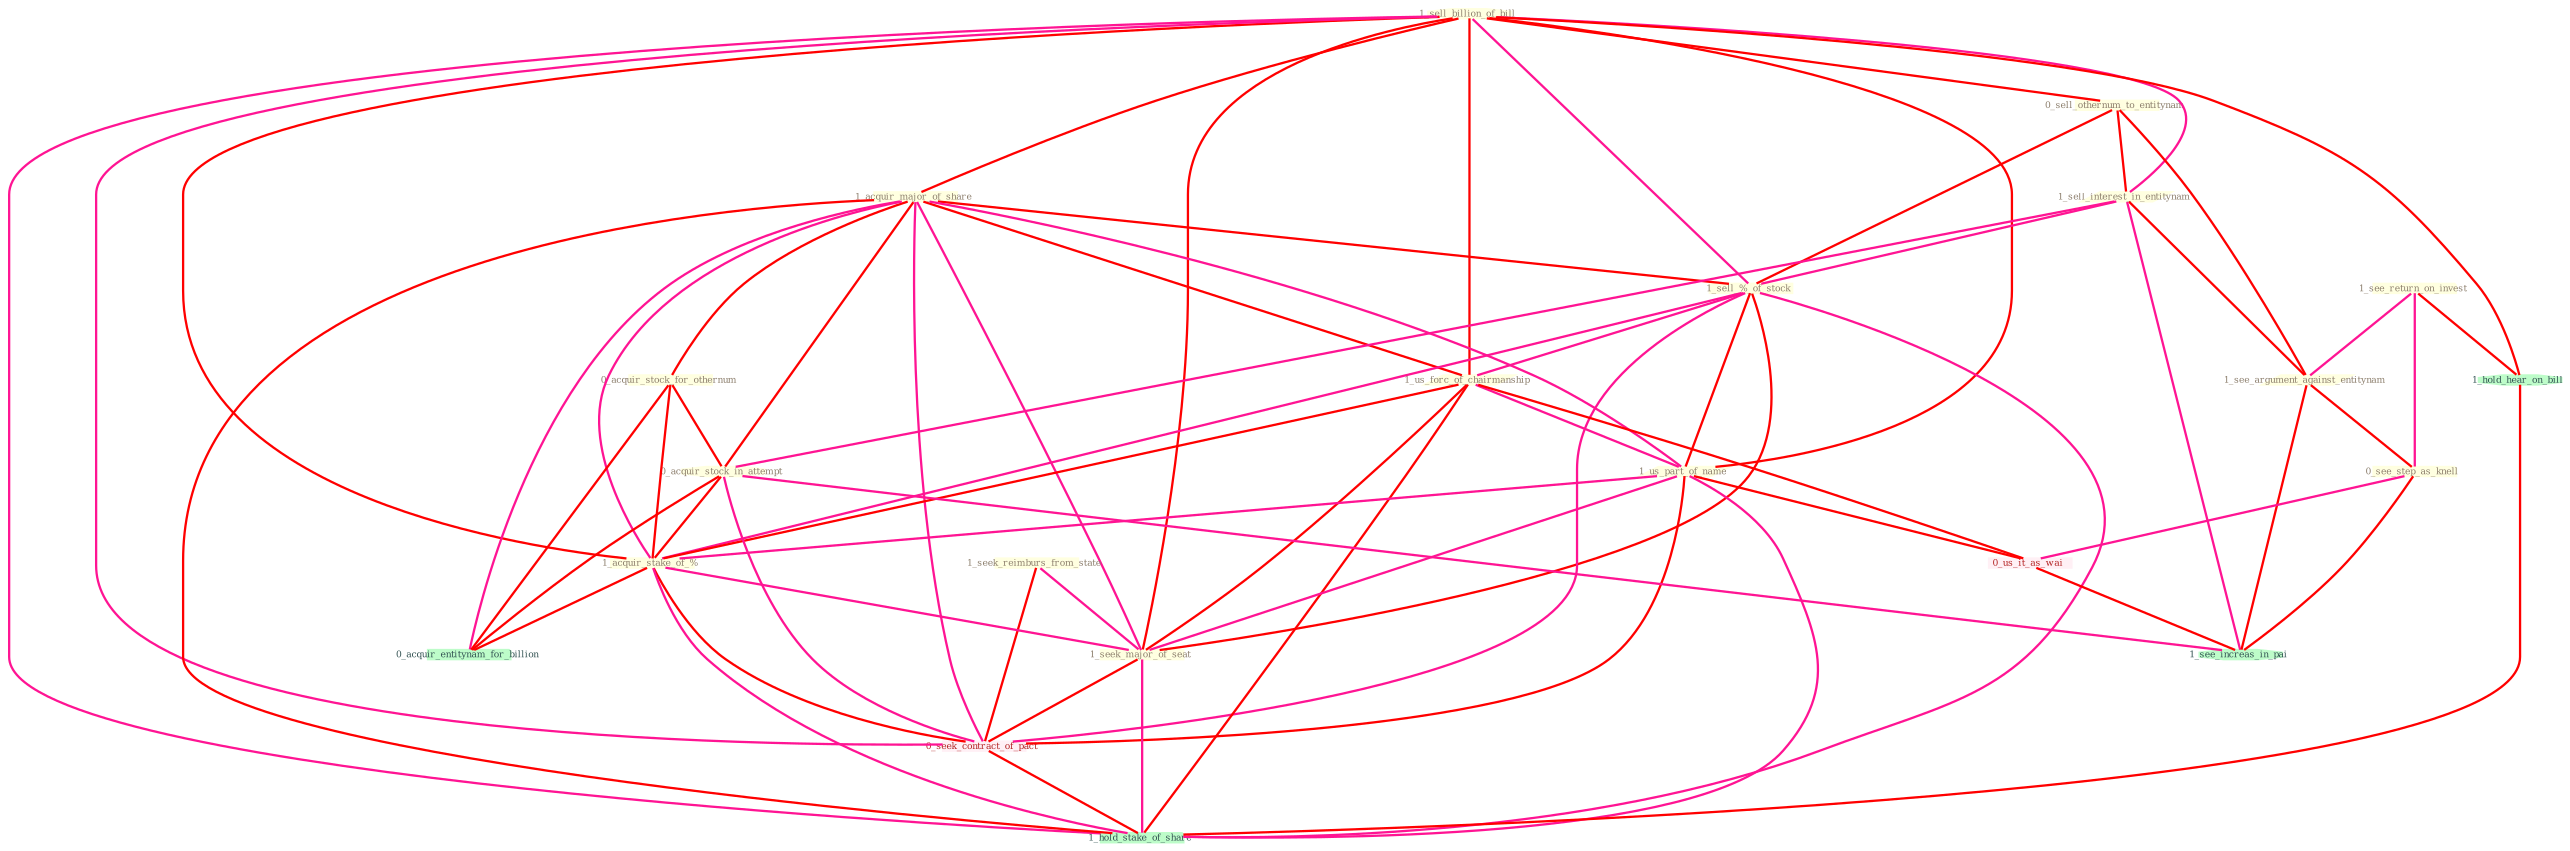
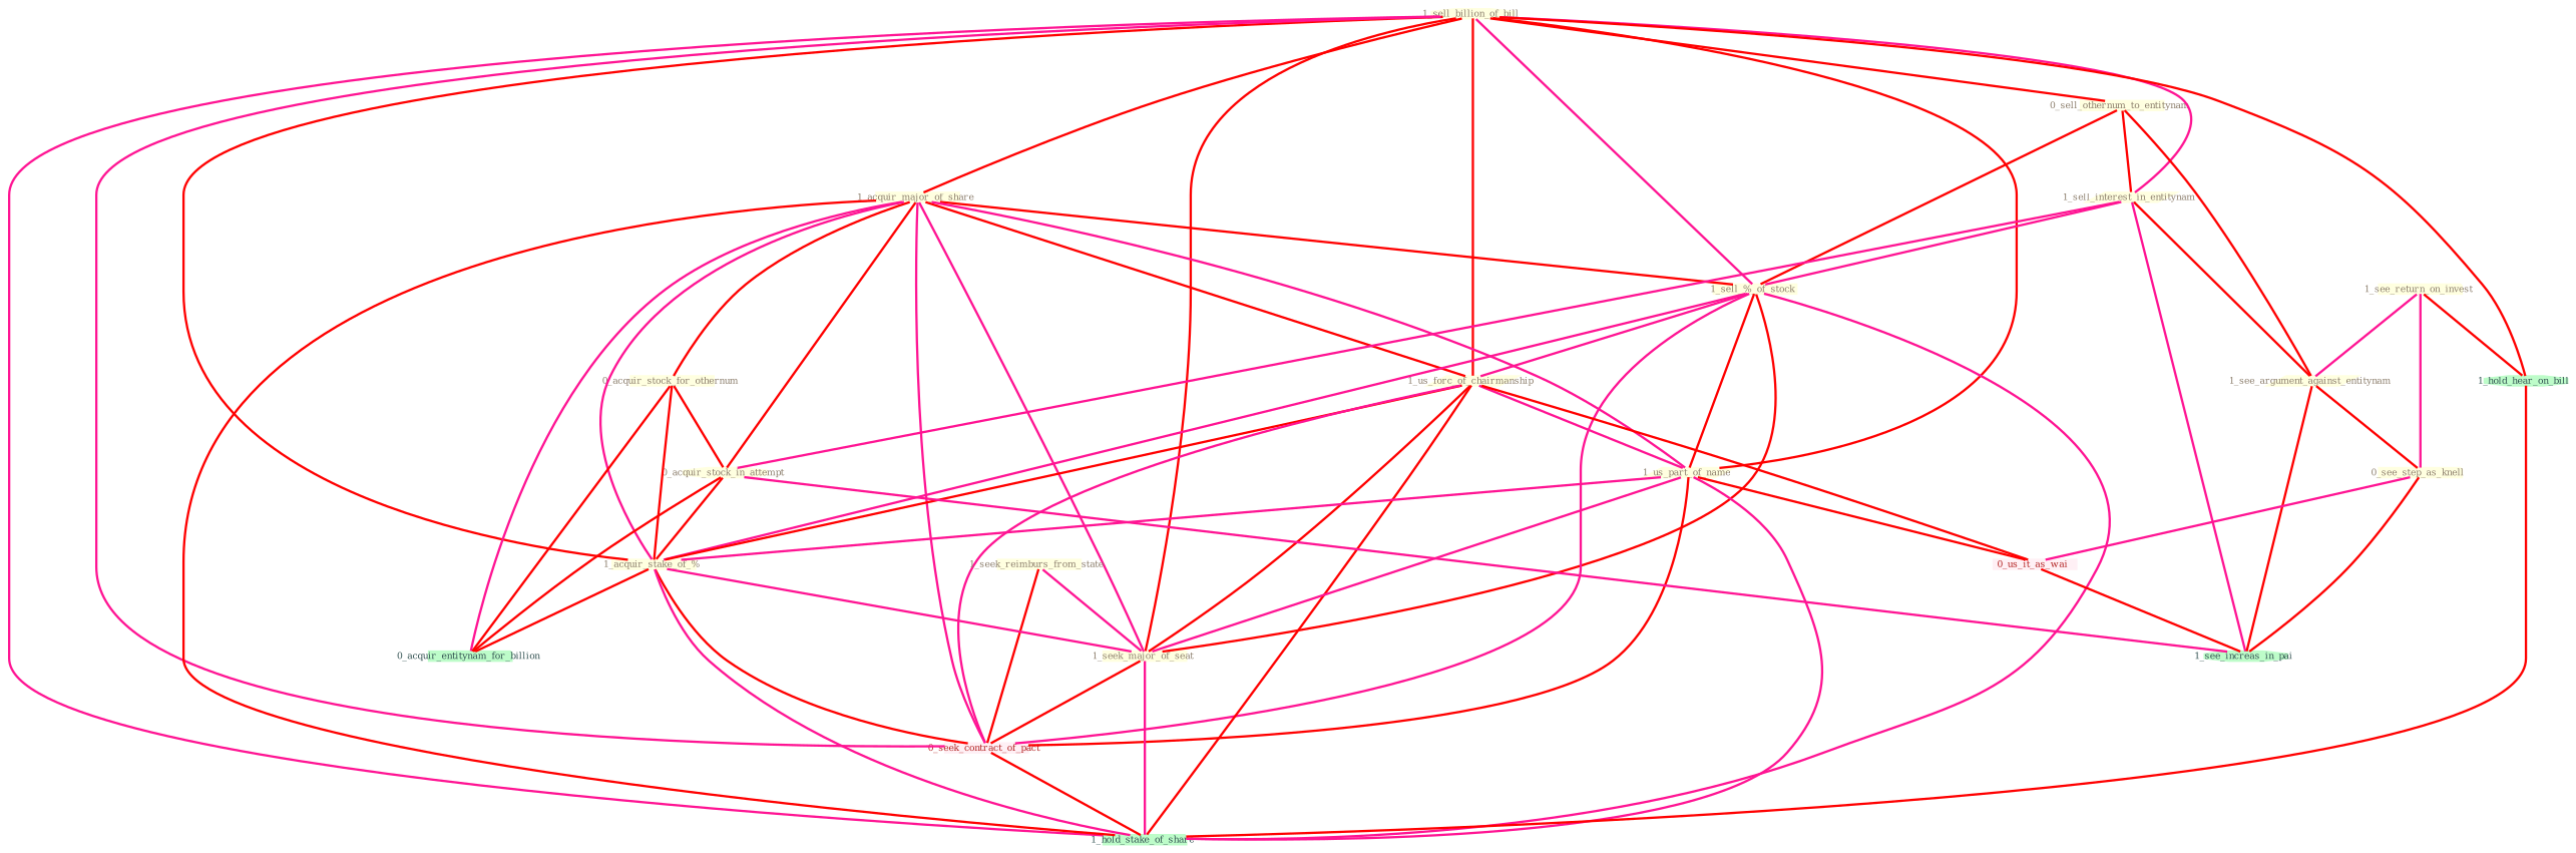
  graph {
    node [color="#ffffe0" fixedsize=true fontcolor="#8b7d6b" fontsize=4 shape=box style=filled]
    edge [color=red w=1]
    "1_sell_billion_of_bill " [height=.06 shape=octagon width=.5]
    "0_sell_othernum_to_entitynam " [height=.06 width=.5]
    "1_acquir_major_of_share " [height=.06 width=.5]
    "1_sell_interest_in_entitynam " [height=.06 shape=parallelogram width=.5]
    "1_see_return_on_invest " [height=.06 shape=note width=.5]
    "1_sell_%_of_stock " [height=.06 width=.5]
    "0_acquir_stock_for_othernum " [height=.06 width=.5]
    "1_us_forc_of_chairmanship " [height=.06 shape=parallelogram width=.5]
    "1_us_part_of_name " [height=.06 shape=parallelogram width=.5]
    "1_seek_reimburs_from_state " [height=.06 width=.5]
    "1_see_argument_against_entitynam " [height=.06 shape=parallelogram width=.5]
    "0_see_step_as_knell " [height=.06 shape=note width=.5]
    "0_acquir_stock_in_attempt " [height=.06 shape=octagon width=.5]
    "1_acquir_stake_of_% " [height=.06 shape=note width=.5]
    "1_seek_major_of_seat " [height=.06 width=.5]
    "0_seek_contract_of_pact " [color="#fff0f5" fontcolor="#b22222" height=.06 width=.5]
    "0_us_it_as_wai " [color="#fff0f5" fontcolor="#b22222" height=.06 width=.5]
    "1_hold_hear_on_bill " [color="#BDFCC9" fontcolor="#2f4f4f" height=.06 shape=octagon width=.5]
    "1_hold_stake_of_share " [color="#BDFCC9" fontcolor="#2f4f4f" height=.06 shape=note width=.5]
    "0_acquir_entitynam_for_billion " [color="#BDFCC9" fontcolor="#2f4f4f" height=.06 shape=note width=.5]
    "1_see_increas_in_pai " [color="#BDFCC9" fontcolor="#2f4f4f" height=.06 shape=octagon width=.5]
    subgraph sub_1 {
      "1_sell_billion_of_bill "
      "0_sell_othernum_to_entitynam "
      "1_acquir_major_of_share "
      "1_sell_interest_in_entitynam "
      "1_see_return_on_invest "
      "1_sell_%_of_stock "
      "0_acquir_stock_for_othernum "
      "1_us_forc_of_chairmanship "
      "1_us_part_of_name "
      "1_seek_reimburs_from_state "
      "1_see_argument_against_entitynam "
      "0_see_step_as_knell "
      "0_acquir_stock_in_attempt "
      "1_acquir_stake_of_% "
      "1_seek_major_of_seat "
    }
    subgraph sub_2 {
      "0_seek_contract_of_pact "
      "0_us_it_as_wai "
    }
    "1_sell_billion_of_bill " -- "0_sell_othernum_to_entitynam "
    "1_sell_billion_of_bill " -- "1_acquir_major_of_share "
    "1_sell_billion_of_bill " -- "1_sell_interest_in_entitynam " [color=deeppink]
    "1_sell_billion_of_bill " -- "1_sell_%_of_stock " [color=deeppink w=2]
    "1_sell_billion_of_bill " -- "1_us_forc_of_chairmanship "
    "1_sell_billion_of_bill " -- "1_us_part_of_name "
    "1_sell_billion_of_bill " -- "1_acquir_stake_of_% "
    "1_sell_billion_of_bill " -- "1_seek_major_of_seat "
    "1_sell_billion_of_bill " -- "0_seek_contract_of_pact " [color=deeppink]
    "1_sell_billion_of_bill " -- "1_hold_hear_on_bill "
    "1_sell_billion_of_bill " -- "1_hold_stake_of_share " [color=deeppink]
    "0_sell_othernum_to_entitynam " -- "1_sell_interest_in_entitynam " [w=2]
    "0_sell_othernum_to_entitynam " -- "1_sell_%_of_stock "
    "0_sell_othernum_to_entitynam " -- "1_see_argument_against_entitynam "
    "1_acquir_major_of_share " -- "1_sell_%_of_stock "
    "1_acquir_major_of_share " -- "0_acquir_stock_for_othernum "
    "1_acquir_major_of_share " -- "1_us_forc_of_chairmanship "
    "1_acquir_major_of_share " -- "1_us_part_of_name " [color=deeppink]
    "1_acquir_major_of_share " -- "0_acquir_stock_in_attempt "
    "1_acquir_major_of_share " -- "1_acquir_stake_of_% " [color=deeppink w=2]
    "1_acquir_major_of_share " -- "1_seek_major_of_seat " [color=deeppink w=2]
    "1_acquir_major_of_share " -- "0_seek_contract_of_pact " [color=deeppink]
    "1_acquir_major_of_share " -- "1_hold_stake_of_share " [w=2]
    "1_acquir_major_of_share " -- "0_acquir_entitynam_for_billion " [color=deeppink]
    "1_sell_interest_in_entitynam " -- "1_sell_%_of_stock " [color=deeppink]
    "1_sell_interest_in_entitynam " -- "1_see_argument_against_entitynam "
    "1_sell_interest_in_entitynam " -- "0_acquir_stock_in_attempt " [color=deeppink]
    "1_sell_interest_in_entitynam " -- "1_see_increas_in_pai " [color=deeppink]
    "1_see_return_on_invest " -- "1_see_argument_against_entitynam " [color=deeppink]
    "1_see_return_on_invest " -- "0_see_step_as_knell " [color=deeppink]
    "1_see_return_on_invest " -- "1_hold_hear_on_bill "
    "1_sell_%_of_stock " -- "1_us_forc_of_chairmanship " [color=deeppink]
    "1_sell_%_of_stock " -- "1_us_part_of_name "
    "1_sell_%_of_stock " -- "1_acquir_stake_of_% " [color=deeppink]
    "1_sell_%_of_stock " -- "1_seek_major_of_seat "
    "1_sell_%_of_stock " -- "0_seek_contract_of_pact " [color=deeppink]
    "1_sell_%_of_stock " -- "1_hold_stake_of_share " [color=deeppink]
    "0_acquir_stock_for_othernum " -- "0_acquir_stock_in_attempt " [w=2]
    "0_acquir_stock_for_othernum " -- "1_acquir_stake_of_% "
    "0_acquir_stock_for_othernum " -- "0_acquir_entitynam_for_billion " [w=2]
    "1_us_forc_of_chairmanship " -- "1_us_part_of_name " [color=deeppink w=2]
    "1_us_forc_of_chairmanship " -- "1_acquir_stake_of_% "
    "1_us_forc_of_chairmanship " -- "1_seek_major_of_seat "
-   "0_acquir_stock_in_attempt " -- "0_seek_contract_of_pact " [color=deeppink]
+   "1_us_forc_of_chairmanship " -- "0_seek_contract_of_pact " [color=deeppink]
    "1_us_forc_of_chairmanship " -- "0_us_it_as_wai "
    "1_us_forc_of_chairmanship " -- "1_hold_stake_of_share "
    "1_us_part_of_name " -- "1_acquir_stake_of_% " [color=deeppink]
    "1_us_part_of_name " -- "1_seek_major_of_seat " [color=deeppink]
    "1_us_part_of_name " -- "0_seek_contract_of_pact "
    "1_us_part_of_name " -- "0_us_it_as_wai "
    "1_us_part_of_name " -- "1_hold_stake_of_share " [color=deeppink]
    "1_seek_reimburs_from_state " -- "1_seek_major_of_seat " [color=deeppink]
    "1_seek_reimburs_from_state " -- "0_seek_contract_of_pact "
    "1_see_argument_against_entitynam " -- "0_see_step_as_knell "
    "1_see_argument_against_entitynam " -- "1_see_increas_in_pai "
    "0_see_step_as_knell " -- "0_us_it_as_wai " [color=deeppink]
    "0_see_step_as_knell " -- "1_see_increas_in_pai "
    "0_acquir_stock_in_attempt " -- "1_acquir_stake_of_% "
    "0_acquir_stock_in_attempt " -- "0_acquir_entitynam_for_billion "
    "0_acquir_stock_in_attempt " -- "1_see_increas_in_pai " [color=deeppink]
    "1_acquir_stake_of_% " -- "1_seek_major_of_seat " [color=deeppink]
    "1_acquir_stake_of_% " -- "0_seek_contract_of_pact "
    "1_acquir_stake_of_% " -- "1_hold_stake_of_share " [color=deeppink w=2]
    "1_acquir_stake_of_% " -- "0_acquir_entitynam_for_billion "
    "1_seek_major_of_seat " -- "0_seek_contract_of_pact " [w=2]
    "1_seek_major_of_seat " -- "1_hold_stake_of_share " [color=deeppink]
    "0_seek_contract_of_pact " -- "1_hold_stake_of_share "
    "0_us_it_as_wai " -- "1_see_increas_in_pai "
    "1_hold_hear_on_bill " -- "1_hold_stake_of_share "
  }
